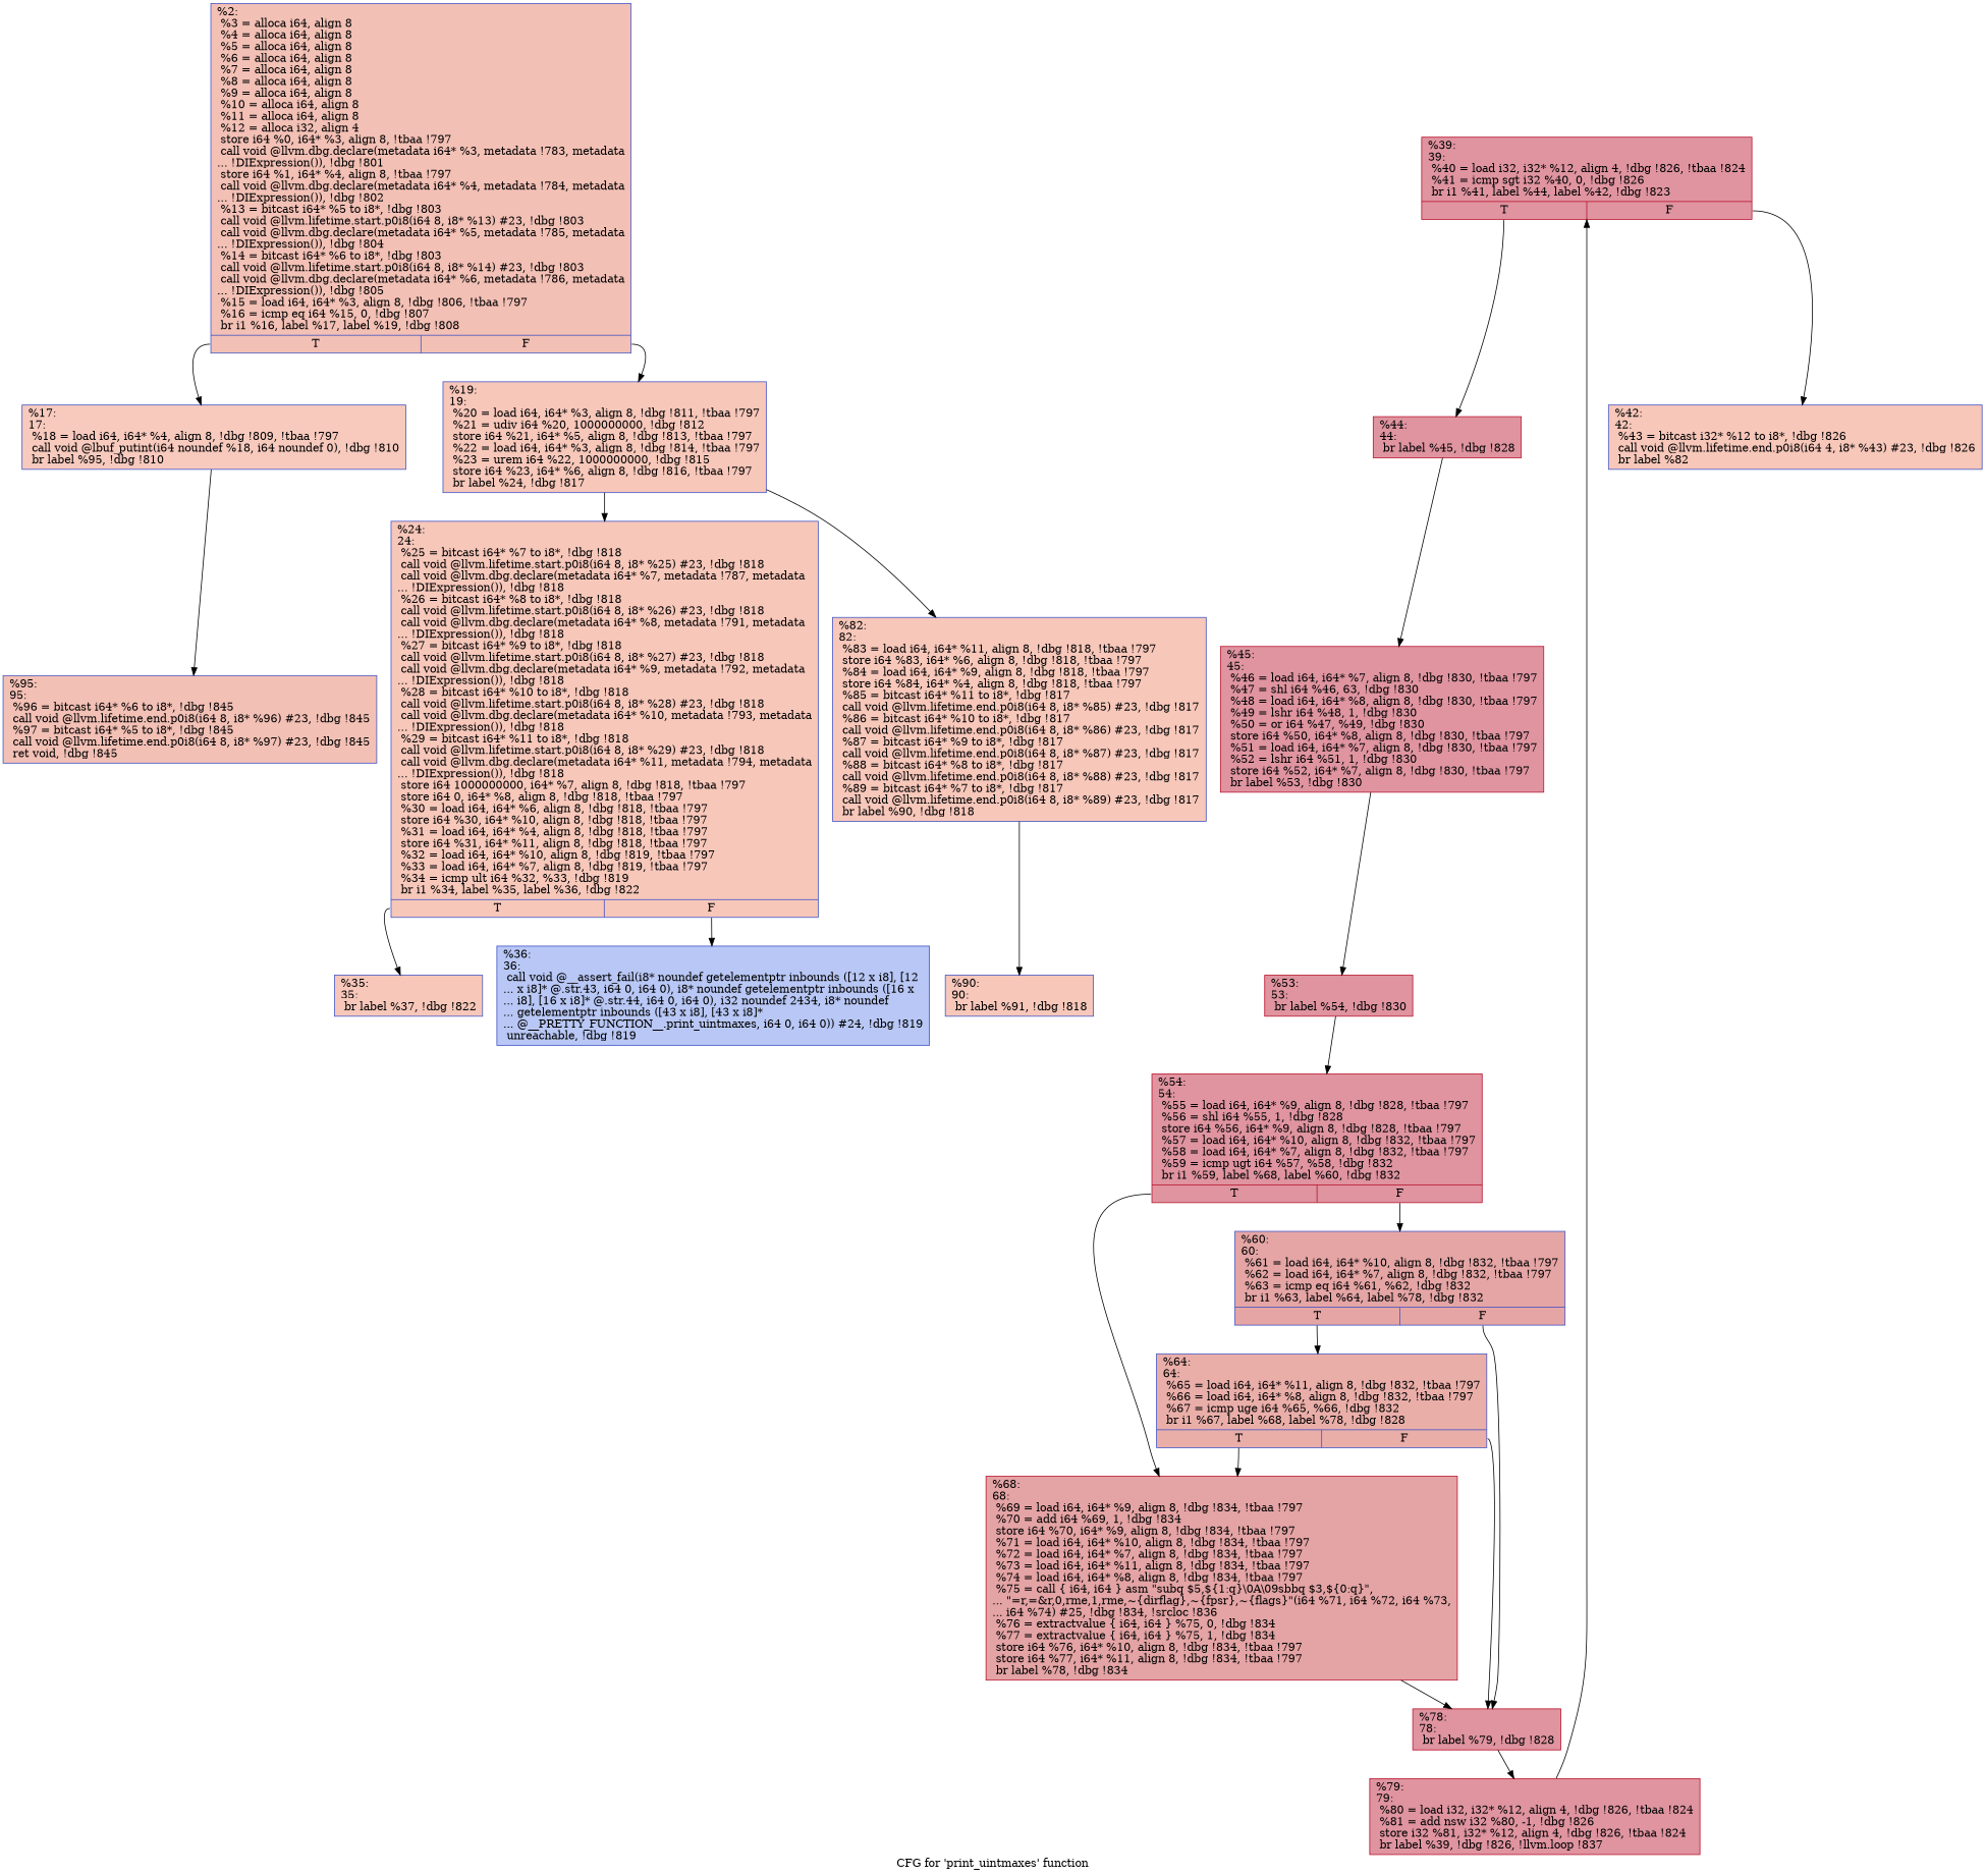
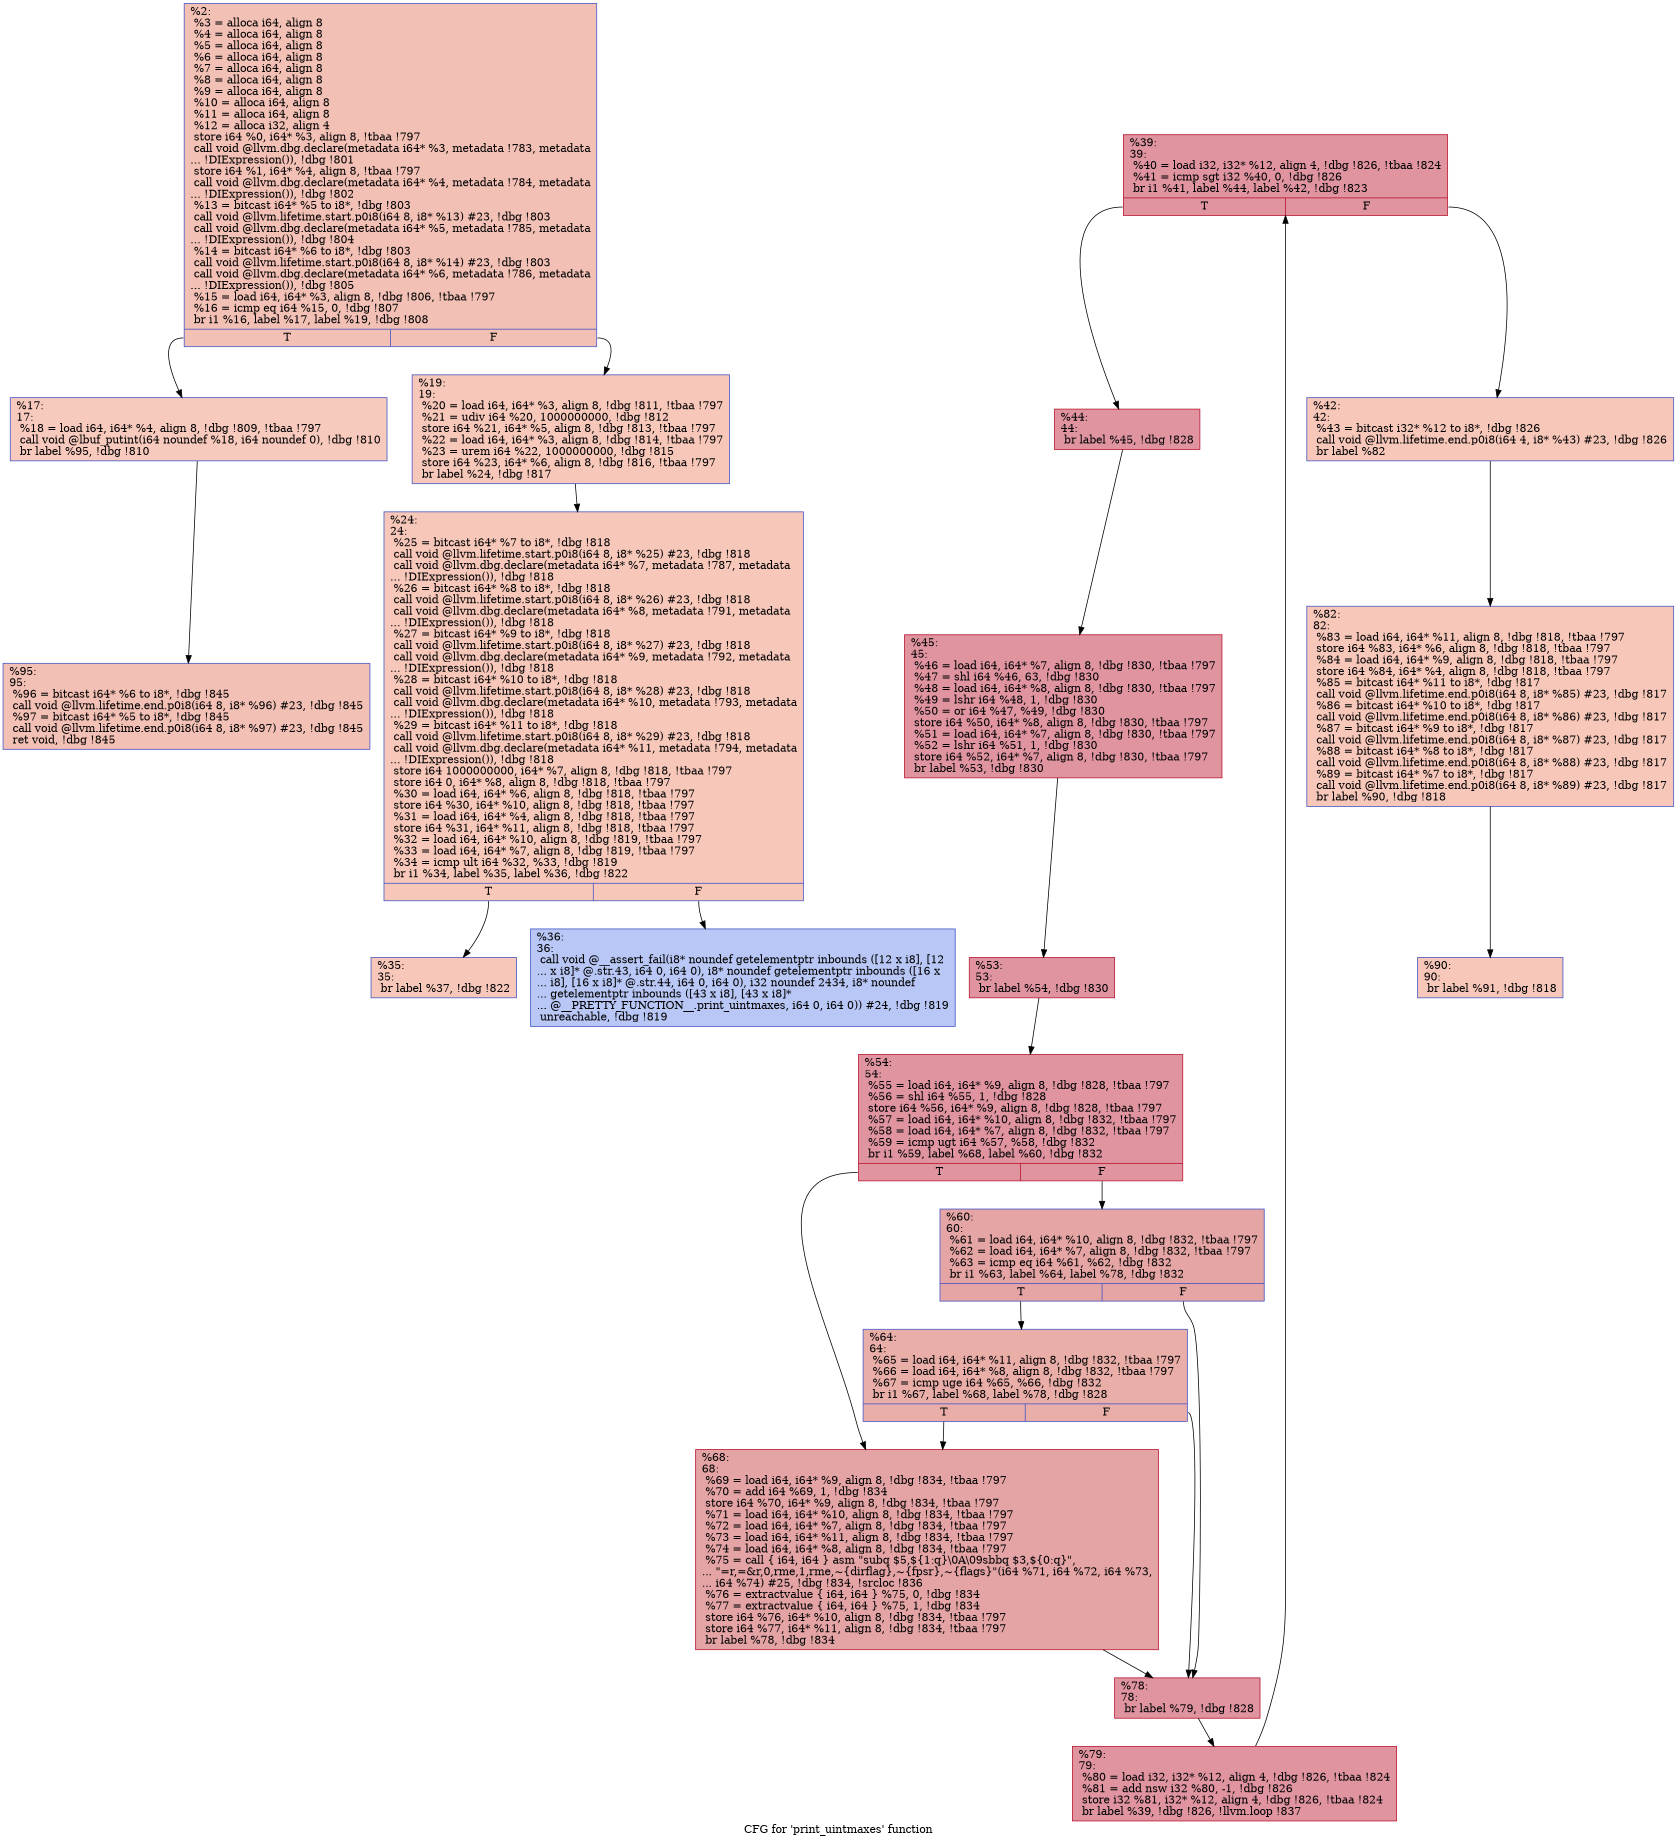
  digraph {
    label="CFG for 'print_uintmaxes' function"
    node [color="#3d50c3ff" fillcolor="#b70d2870" shape=record style=filled]
    n1 [fillcolor="#e5705870" label="{%2:\l  %3 = alloca i64, align 8\l  %4 = alloca i64, align 8\l  %5 = alloca i64, align 8\l  %6 = alloca i64, align 8\l  %7 = alloca i64, align 8\l  %8 = alloca i64, align 8\l  %9 = alloca i64, align 8\l  %10 = alloca i64, align 8\l  %11 = alloca i64, align 8\l  %12 = alloca i32, align 4\l  store i64 %0, i64* %3, align 8, !tbaa !797\l  call void @llvm.dbg.declare(metadata i64* %3, metadata !783, metadata\l... !DIExpression()), !dbg !801\l  store i64 %1, i64* %4, align 8, !tbaa !797\l  call void @llvm.dbg.declare(metadata i64* %4, metadata !784, metadata\l... !DIExpression()), !dbg !802\l  %13 = bitcast i64* %5 to i8*, !dbg !803\l  call void @llvm.lifetime.start.p0i8(i64 8, i8* %13) #23, !dbg !803\l  call void @llvm.dbg.declare(metadata i64* %5, metadata !785, metadata\l... !DIExpression()), !dbg !804\l  %14 = bitcast i64* %6 to i8*, !dbg !803\l  call void @llvm.lifetime.start.p0i8(i64 8, i8* %14) #23, !dbg !803\l  call void @llvm.dbg.declare(metadata i64* %6, metadata !786, metadata\l... !DIExpression()), !dbg !805\l  %15 = load i64, i64* %3, align 8, !dbg !806, !tbaa !797\l  %16 = icmp eq i64 %15, 0, !dbg !807\l  br i1 %16, label %17, label %19, !dbg !808\l|{<s0>T|<s1>F}}"]
    n2 [fillcolor="#ef886b70" label="{%17:\l17:                                               \l  %18 = load i64, i64* %4, align 8, !dbg !809, !tbaa !797\l  call void @lbuf_putint(i64 noundef %18, i64 noundef 0), !dbg !810\l  br label %95, !dbg !810\l}"]
    n3 [fillcolor="#ec7f6370" label="{%19:\l19:                                               \l  %20 = load i64, i64* %3, align 8, !dbg !811, !tbaa !797\l  %21 = udiv i64 %20, 1000000000, !dbg !812\l  store i64 %21, i64* %5, align 8, !dbg !813, !tbaa !797\l  %22 = load i64, i64* %3, align 8, !dbg !814, !tbaa !797\l  %23 = urem i64 %22, 1000000000, !dbg !815\l  store i64 %23, i64* %6, align 8, !dbg !816, !tbaa !797\l  br label %24, !dbg !817\l}"]
    n4 [fillcolor="#e5705870" label="{%95:\l95:                                               \l  %96 = bitcast i64* %6 to i8*, !dbg !845\l  call void @llvm.lifetime.end.p0i8(i64 8, i8* %96) #23, !dbg !845\l  %97 = bitcast i64* %5 to i8*, !dbg !845\l  call void @llvm.lifetime.end.p0i8(i64 8, i8* %97) #23, !dbg !845\l  ret void, !dbg !845\l}"]
    n5 [fillcolor="#ec7f6370" label="{%24:\l24:                                               \l  %25 = bitcast i64* %7 to i8*, !dbg !818\l  call void @llvm.lifetime.start.p0i8(i64 8, i8* %25) #23, !dbg !818\l  call void @llvm.dbg.declare(metadata i64* %7, metadata !787, metadata\l... !DIExpression()), !dbg !818\l  %26 = bitcast i64* %8 to i8*, !dbg !818\l  call void @llvm.lifetime.start.p0i8(i64 8, i8* %26) #23, !dbg !818\l  call void @llvm.dbg.declare(metadata i64* %8, metadata !791, metadata\l... !DIExpression()), !dbg !818\l  %27 = bitcast i64* %9 to i8*, !dbg !818\l  call void @llvm.lifetime.start.p0i8(i64 8, i8* %27) #23, !dbg !818\l  call void @llvm.dbg.declare(metadata i64* %9, metadata !792, metadata\l... !DIExpression()), !dbg !818\l  %28 = bitcast i64* %10 to i8*, !dbg !818\l  call void @llvm.lifetime.start.p0i8(i64 8, i8* %28) #23, !dbg !818\l  call void @llvm.dbg.declare(metadata i64* %10, metadata !793, metadata\l... !DIExpression()), !dbg !818\l  %29 = bitcast i64* %11 to i8*, !dbg !818\l  call void @llvm.lifetime.start.p0i8(i64 8, i8* %29) #23, !dbg !818\l  call void @llvm.dbg.declare(metadata i64* %11, metadata !794, metadata\l... !DIExpression()), !dbg !818\l  store i64 1000000000, i64* %7, align 8, !dbg !818, !tbaa !797\l  store i64 0, i64* %8, align 8, !dbg !818, !tbaa !797\l  %30 = load i64, i64* %6, align 8, !dbg !818, !tbaa !797\l  store i64 %30, i64* %10, align 8, !dbg !818, !tbaa !797\l  %31 = load i64, i64* %4, align 8, !dbg !818, !tbaa !797\l  store i64 %31, i64* %11, align 8, !dbg !818, !tbaa !797\l  %32 = load i64, i64* %10, align 8, !dbg !819, !tbaa !797\l  %33 = load i64, i64* %7, align 8, !dbg !819, !tbaa !797\l  %34 = icmp ult i64 %32, %33, !dbg !819\l  br i1 %34, label %35, label %36, !dbg !822\l|{<s0>T|<s1>F}}"]
    n6 [fillcolor="#ec7f6370" label="{%35:\l35:                                               \l  br label %37, !dbg !822\l}"]
    n7 [fillcolor="#5f7fe870" label="{%36:\l36:                                               \l  call void @__assert_fail(i8* noundef getelementptr inbounds ([12 x i8], [12\l... x i8]* @.str.43, i64 0, i64 0), i8* noundef getelementptr inbounds ([16 x\l... i8], [16 x i8]* @.str.44, i64 0, i64 0), i32 noundef 2434, i8* noundef\l... getelementptr inbounds ([43 x i8], [43 x i8]*\l... @__PRETTY_FUNCTION__.print_uintmaxes, i64 0, i64 0)) #24, !dbg !819\l  unreachable, !dbg !819\l}"]
    n8 [color="#b70d28ff" label="{%39:\l39:                                               \l  %40 = load i32, i32* %12, align 4, !dbg !826, !tbaa !824\l  %41 = icmp sgt i32 %40, 0, !dbg !826\l  br i1 %41, label %44, label %42, !dbg !823\l|{<s0>T|<s1>F}}"]
    n9 [color="#b70d28ff" label="{%44:\l44:                                               \l  br label %45, !dbg !828\l}"]
    n10 [fillcolor="#ec7f6370" label="{%42:\l42:                                               \l  %43 = bitcast i32* %12 to i8*, !dbg !826\l  call void @llvm.lifetime.end.p0i8(i64 4, i8* %43) #23, !dbg !826\l  br label %82\l}"]
    n11 [color="#b70d28ff" label="{%45:\l45:                                               \l  %46 = load i64, i64* %7, align 8, !dbg !830, !tbaa !797\l  %47 = shl i64 %46, 63, !dbg !830\l  %48 = load i64, i64* %8, align 8, !dbg !830, !tbaa !797\l  %49 = lshr i64 %48, 1, !dbg !830\l  %50 = or i64 %47, %49, !dbg !830\l  store i64 %50, i64* %8, align 8, !dbg !830, !tbaa !797\l  %51 = load i64, i64* %7, align 8, !dbg !830, !tbaa !797\l  %52 = lshr i64 %51, 1, !dbg !830\l  store i64 %52, i64* %7, align 8, !dbg !830, !tbaa !797\l  br label %53, !dbg !830\l}"]
    n12 [fillcolor="#ec7f6370" label="{%82:\l82:                                               \l  %83 = load i64, i64* %11, align 8, !dbg !818, !tbaa !797\l  store i64 %83, i64* %6, align 8, !dbg !818, !tbaa !797\l  %84 = load i64, i64* %9, align 8, !dbg !818, !tbaa !797\l  store i64 %84, i64* %4, align 8, !dbg !818, !tbaa !797\l  %85 = bitcast i64* %11 to i8*, !dbg !817\l  call void @llvm.lifetime.end.p0i8(i64 8, i8* %85) #23, !dbg !817\l  %86 = bitcast i64* %10 to i8*, !dbg !817\l  call void @llvm.lifetime.end.p0i8(i64 8, i8* %86) #23, !dbg !817\l  %87 = bitcast i64* %9 to i8*, !dbg !817\l  call void @llvm.lifetime.end.p0i8(i64 8, i8* %87) #23, !dbg !817\l  %88 = bitcast i64* %8 to i8*, !dbg !817\l  call void @llvm.lifetime.end.p0i8(i64 8, i8* %88) #23, !dbg !817\l  %89 = bitcast i64* %7 to i8*, !dbg !817\l  call void @llvm.lifetime.end.p0i8(i64 8, i8* %89) #23, !dbg !817\l  br label %90, !dbg !818\l}"]
    n13 [color="#b70d28ff" label="{%53:\l53:                                               \l  br label %54, !dbg !830\l}"]
    n14 [fillcolor="#ec7f6370" label="{%90:\l90:                                               \l  br label %91, !dbg !818\l}"]
    n15 [color="#b70d28ff" label="{%54:\l54:                                               \l  %55 = load i64, i64* %9, align 8, !dbg !828, !tbaa !797\l  %56 = shl i64 %55, 1, !dbg !828\l  store i64 %56, i64* %9, align 8, !dbg !828, !tbaa !797\l  %57 = load i64, i64* %10, align 8, !dbg !832, !tbaa !797\l  %58 = load i64, i64* %7, align 8, !dbg !832, !tbaa !797\l  %59 = icmp ugt i64 %57, %58, !dbg !832\l  br i1 %59, label %68, label %60, !dbg !832\l|{<s0>T|<s1>F}}"]
    n16 [color="#b70d28ff" fillcolor="#c32e3170" label="{%68:\l68:                                               \l  %69 = load i64, i64* %9, align 8, !dbg !834, !tbaa !797\l  %70 = add i64 %69, 1, !dbg !834\l  store i64 %70, i64* %9, align 8, !dbg !834, !tbaa !797\l  %71 = load i64, i64* %10, align 8, !dbg !834, !tbaa !797\l  %72 = load i64, i64* %7, align 8, !dbg !834, !tbaa !797\l  %73 = load i64, i64* %11, align 8, !dbg !834, !tbaa !797\l  %74 = load i64, i64* %8, align 8, !dbg !834, !tbaa !797\l  %75 = call \{ i64, i64 \} asm \"subq $5,$\{1:q\}\\0A\\09sbbq $3,$\{0:q\}\",\l... \"=r,=&r,0,rme,1,rme,~\{dirflag\},~\{fpsr\},~\{flags\}\"(i64 %71, i64 %72, i64 %73,\l... i64 %74) #25, !dbg !834, !srcloc !836\l  %76 = extractvalue \{ i64, i64 \} %75, 0, !dbg !834\l  %77 = extractvalue \{ i64, i64 \} %75, 1, !dbg !834\l  store i64 %76, i64* %10, align 8, !dbg !834, !tbaa !797\l  store i64 %77, i64* %11, align 8, !dbg !834, !tbaa !797\l  br label %78, !dbg !834\l}"]
    n17 [fillcolor="#c5333470" label="{%60:\l60:                                               \l  %61 = load i64, i64* %10, align 8, !dbg !832, !tbaa !797\l  %62 = load i64, i64* %7, align 8, !dbg !832, !tbaa !797\l  %63 = icmp eq i64 %61, %62, !dbg !832\l  br i1 %63, label %64, label %78, !dbg !832\l|{<s0>T|<s1>F}}"]
    n18 [color="#b70d28ff" label="{%78:\l78:                                               \l  br label %79, !dbg !828\l}"]
    n19 [fillcolor="#d0473d70" label="{%64:\l64:                                               \l  %65 = load i64, i64* %11, align 8, !dbg !832, !tbaa !797\l  %66 = load i64, i64* %8, align 8, !dbg !832, !tbaa !797\l  %67 = icmp uge i64 %65, %66, !dbg !832\l  br i1 %67, label %68, label %78, !dbg !828\l|{<s0>T|<s1>F}}"]
    n20 [color="#b70d28ff" label="{%79:\l79:                                               \l  %80 = load i32, i32* %12, align 4, !dbg !826, !tbaa !824\l  %81 = add nsw i32 %80, -1, !dbg !826\l  store i32 %81, i32* %12, align 4, !dbg !826, !tbaa !824\l  br label %39, !dbg !826, !llvm.loop !837\l}"]
    n1 -> n2 [tailport=s0]
    n1 -> n3 [tailport=s1]
    n2 -> n4
    n3 -> n5
    n5 -> n6 [tailport=s0]
    n5 -> n7 [tailport=s1]
    n8 -> n9 [tailport=s0]
    n8 -> n10 [tailport=s1]
    n9 -> n11
-   n3 -> n12
+   n10 -> n12
    n11 -> n13
    n12 -> n14
    n13 -> n15
    n15 -> n16 [tailport=s0]
    n15 -> n17 [tailport=s1]
    n16 -> n18
    n17 -> n18 [tailport=s1]
    n17 -> n19 [tailport=s0]
    n18 -> n20
    n19 -> n16 [tailport=s0]
    n19 -> n18 [tailport=s1]
    n20 -> n8
  }
